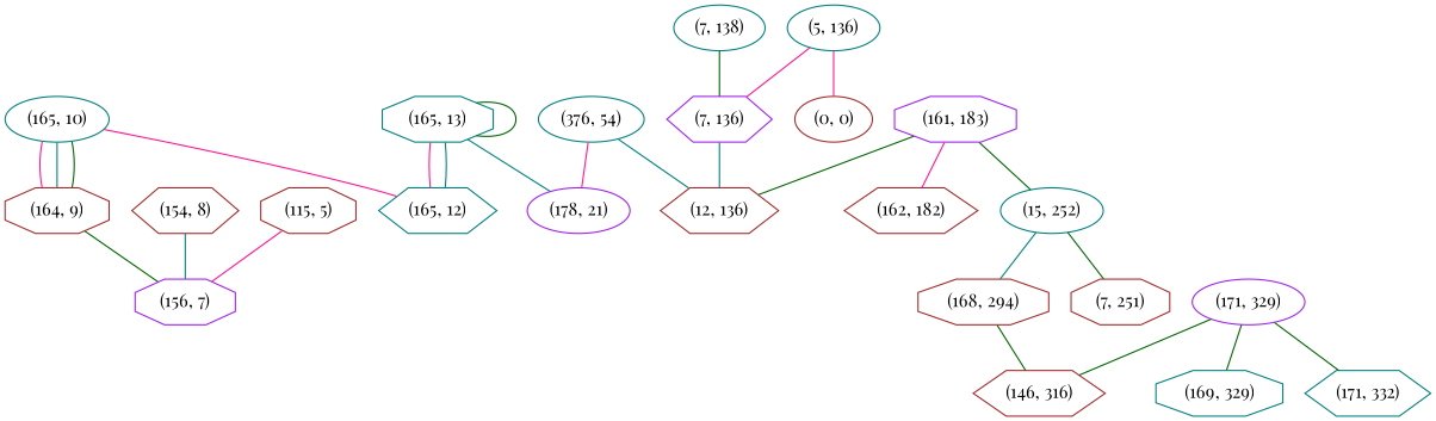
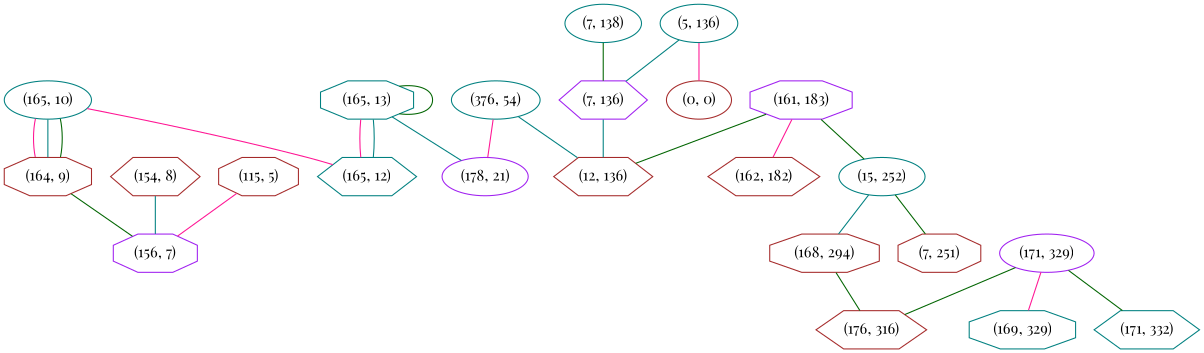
  graph {
    fontname="Playfair Display"
    node [color=brown fontname="Playfair Display" shape=octagon]
    edge [color=darkgreen fontname="Playfair Display" weight=1]
    "(164, 9)"
    "(165, 10)" [color=teal shape=ellipse]
    "(165, 12)" [color=teal shape=hexagon]
    "(156, 7)" [color=purple]
    "(161, 183)" [color=purple]
    "(15, 252)" [color=teal shape=ellipse]
    "(162, 182)" [shape=hexagon]
    "(12, 136)" [shape=hexagon]
    "(168, 294)"
    "(7, 251)"
-   "(176, 316)" [shape=hexagon label="(146, 316)"]
+   "(176, 316)" [shape=hexagon]
    "(0, 0)" [shape=ellipse]
    "(5, 136)" [color=teal shape=ellipse]
    "(7, 136)" [color=purple shape=hexagon]
    "(171, 329)" [color=purple shape=ellipse]
    "(171, 332)" [color=teal shape=hexagon]
    "(169, 329)" [color=teal]
    "(165, 13)" [color=teal]
    "(178, 21)" [color=purple shape=ellipse]
    "(154, 8)" [shape=hexagon]
    "(7, 138)" [color=teal shape=ellipse]
    n22 [label="(115, 5)"]
    n23 [color=teal label="(376, 54)" shape=ellipse]
    "(164, 9)" -- "(156, 7)"
    "(165, 10)" -- "(164, 9)" [color=deeppink]
    "(165, 10)" -- "(164, 9)" [color=teal]
    "(165, 10)" -- "(164, 9)"
    "(165, 10)" -- "(165, 12)" [color=deeppink]
    "(161, 183)" -- "(15, 252)"
    "(161, 183)" -- "(162, 182)" [color=deeppink]
    "(161, 183)" -- "(12, 136)"
    "(15, 252)" -- "(168, 294)" [color=teal]
    "(15, 252)" -- "(7, 251)"
    "(168, 294)" -- "(176, 316)"
    "(5, 136)" -- "(0, 0)" [color=deeppink weight=4]
-   "(5, 136)" -- "(7, 136)" [color=deeppink]
+   "(5, 136)" -- "(7, 136)" [color=teal]
    "(7, 136)" -- "(12, 136)" [color=teal]
    "(171, 329)" -- "(176, 316)"
    "(171, 329)" -- "(171, 332)"
-   "(171, 329)" -- "(169, 329)"
+   "(171, 329)" -- "(169, 329)" [color=deeppink]
    "(165, 13)" -- "(165, 12)" [color=deeppink]
    "(165, 13)" -- "(165, 12)" [color=teal]
    "(165, 13)" -- "(165, 13)" [weight=2]
    "(165, 13)" -- "(178, 21)" [color=teal]
    "(154, 8)" -- "(156, 7)" [color=teal]
    "(7, 138)" -- "(7, 136)"
    n22 -- "(156, 7)" [color=deeppink]
    n23 -- "(12, 136)" [color=teal]
    n23 -- "(178, 21)" [color=deeppink]
  }
